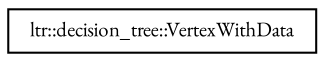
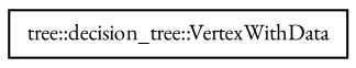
  digraph {
    rankdir=TB
    fontname="EB Garamond"
-   n1 [color=black fillcolor=white fontname="EB Garamond" fontsize=10 height=0.2 label="ltr::decision_tree::VertexWithData" shape=record style=filled width=0.4]
+   n1 [color=black fillcolor=white fontname="EB Garamond" fontsize=10 height=0.2 label="tree::decision_tree::VertexWithData" shape=record style=filled width=0.4]
  }
